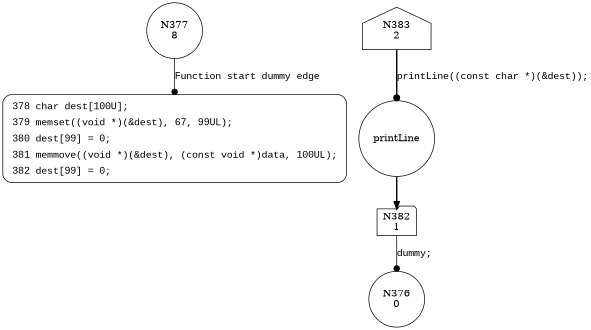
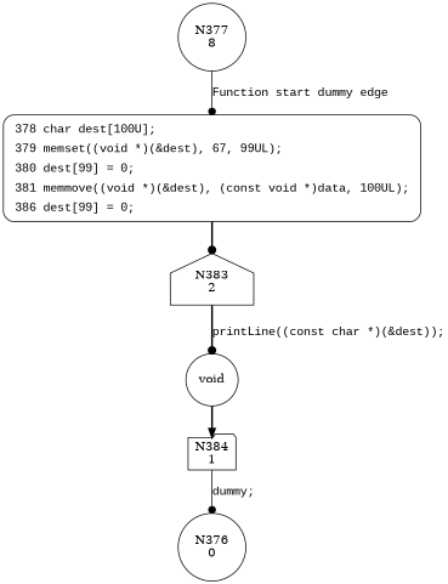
  digraph {
    node [shape=circle]
    edge [arrowhead=dot fontname="Courier New" style=bold]
    n1 [label="N377\n8"]
-   n2 [fillcolor=white fontname="Courier New" label=<<table border="0" cellborder="0" cellpadding="3" bgcolor="white"><tr><td align="right">378</td><td align="left">char dest[100U];</td></tr><tr><td align="right">379</td><td align="left">memset((void *)(&amp;dest), 67, 99UL);</td></tr><tr><td align="right">380</td><td align="left">dest[99] = 0;</td></tr><tr><td align="right">381</td><td align="left">memmove((void *)(&amp;dest), (const void *)data, 100UL);</td></tr><tr><td align="right">382</td><td align="left">dest[99] = 0;</td></tr></table>> penwidth=1 shape=Mrecord style="filled,bold"]
+   n2 [fillcolor=white fontname="Courier New" label=<<table border="0" cellborder="0" cellpadding="3" bgcolor="white"><tr><td align="right">378</td><td align="left">char dest[100U];</td></tr><tr><td align="right">379</td><td align="left">memset((void *)(&amp;dest), 67, 99UL);</td></tr><tr><td align="right">380</td><td align="left">dest[99] = 0;</td></tr><tr><td align="right">381</td><td align="left">memmove((void *)(&amp;dest), (const void *)data, 100UL);</td></tr><tr><td align="right">386</td><td align="left">dest[99] = 0;</td></tr></table>> penwidth=1 shape=Mrecord style="filled,bold"]
    n3 [label="N383\n2" shape=house]
-   n4 [label=printLine]
-   n5 [label="N382\n1" shape=folder]
+   n4 [label=void]
+   n5 [label="N384\n1" shape=folder]
    n6 [label="N376\n0"]
    n1 -> n2 [label="Function start dummy edge" style=solid]
+   n2 -> n3 [fontname=""]
    n3 -> n4 [label="printLine((const char *)(&dest));"]
    n4 -> n5 [arrowhead=normal]
    n5 -> n6 [label="dummy;" style=solid]
  }
